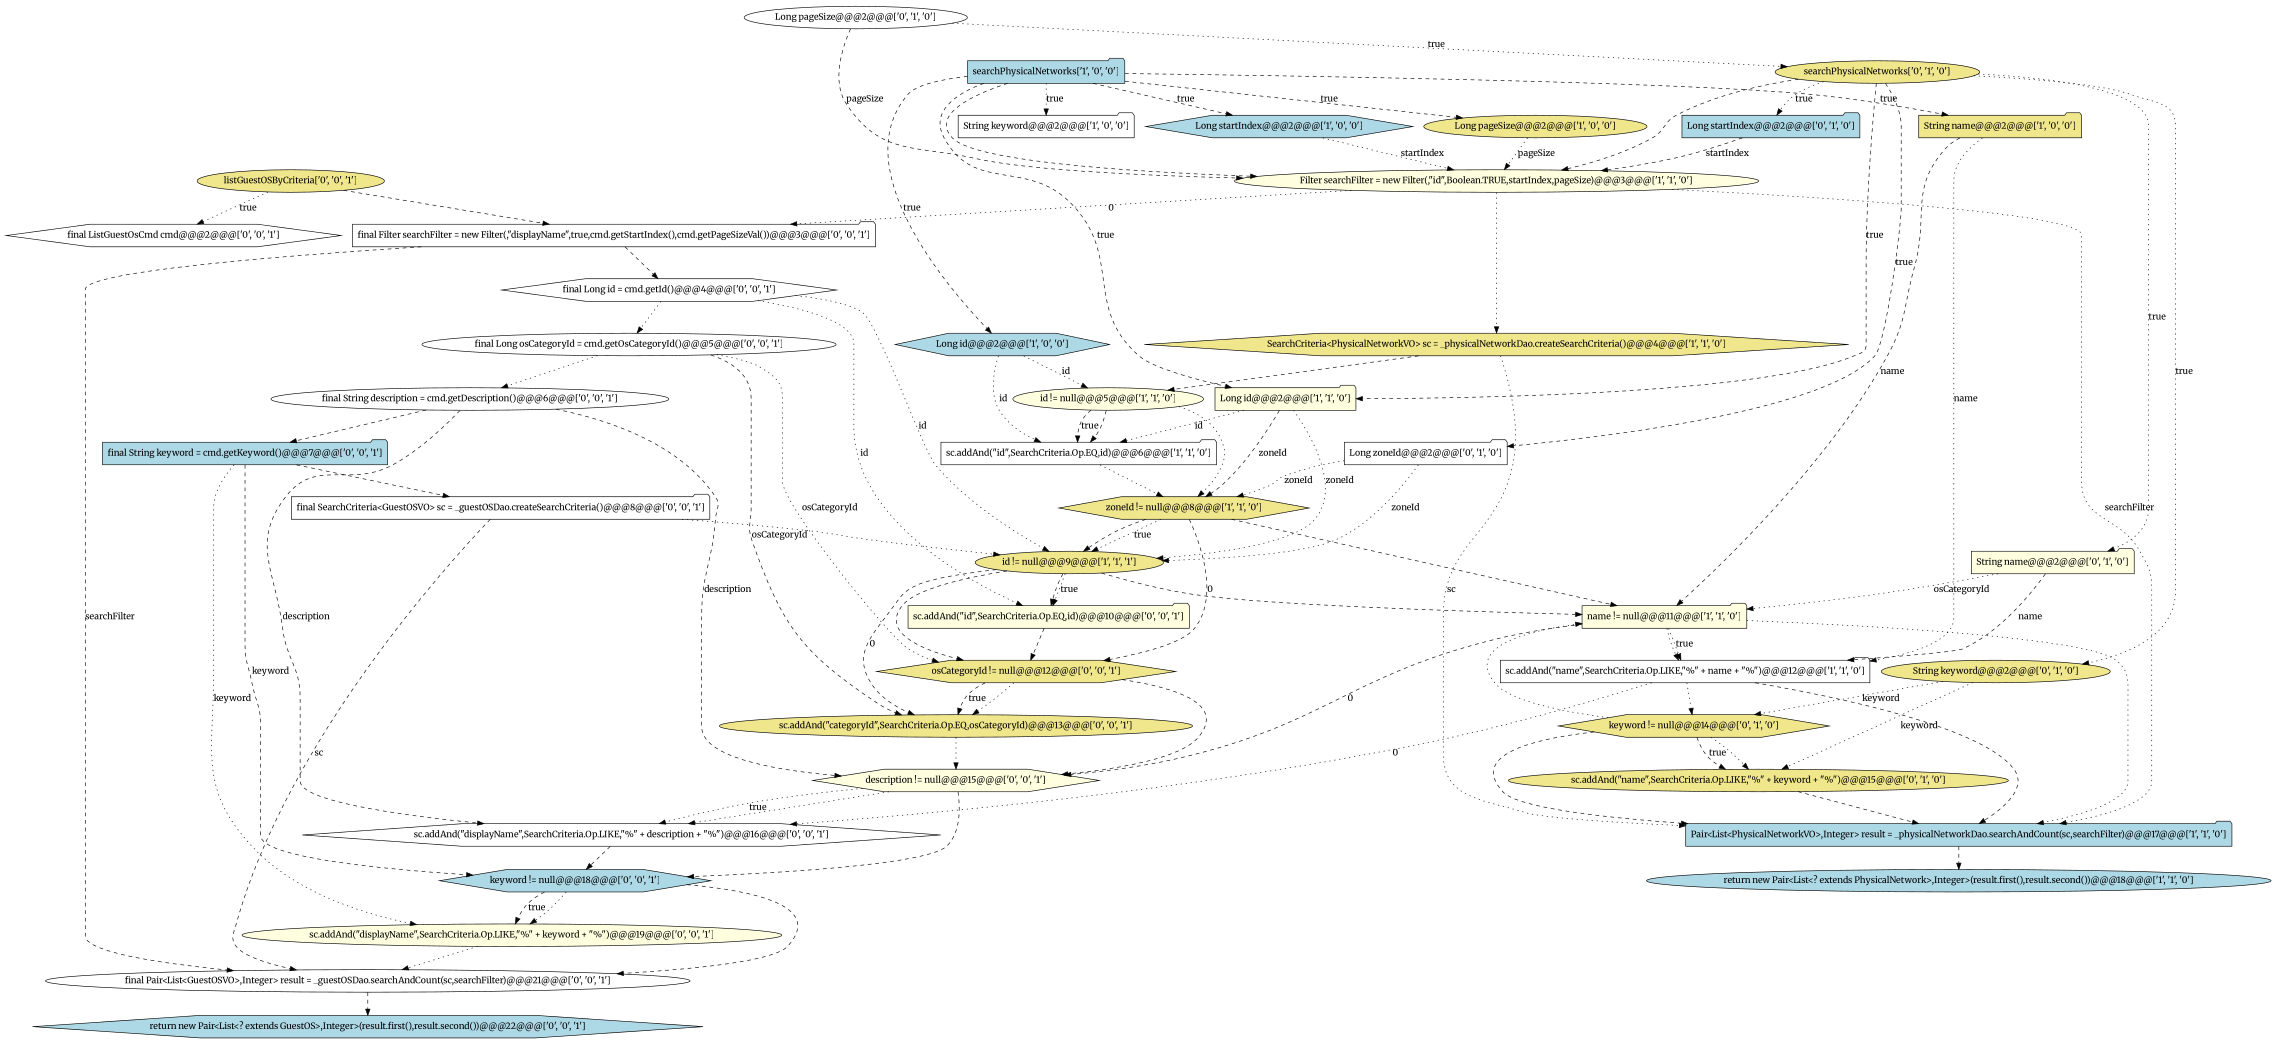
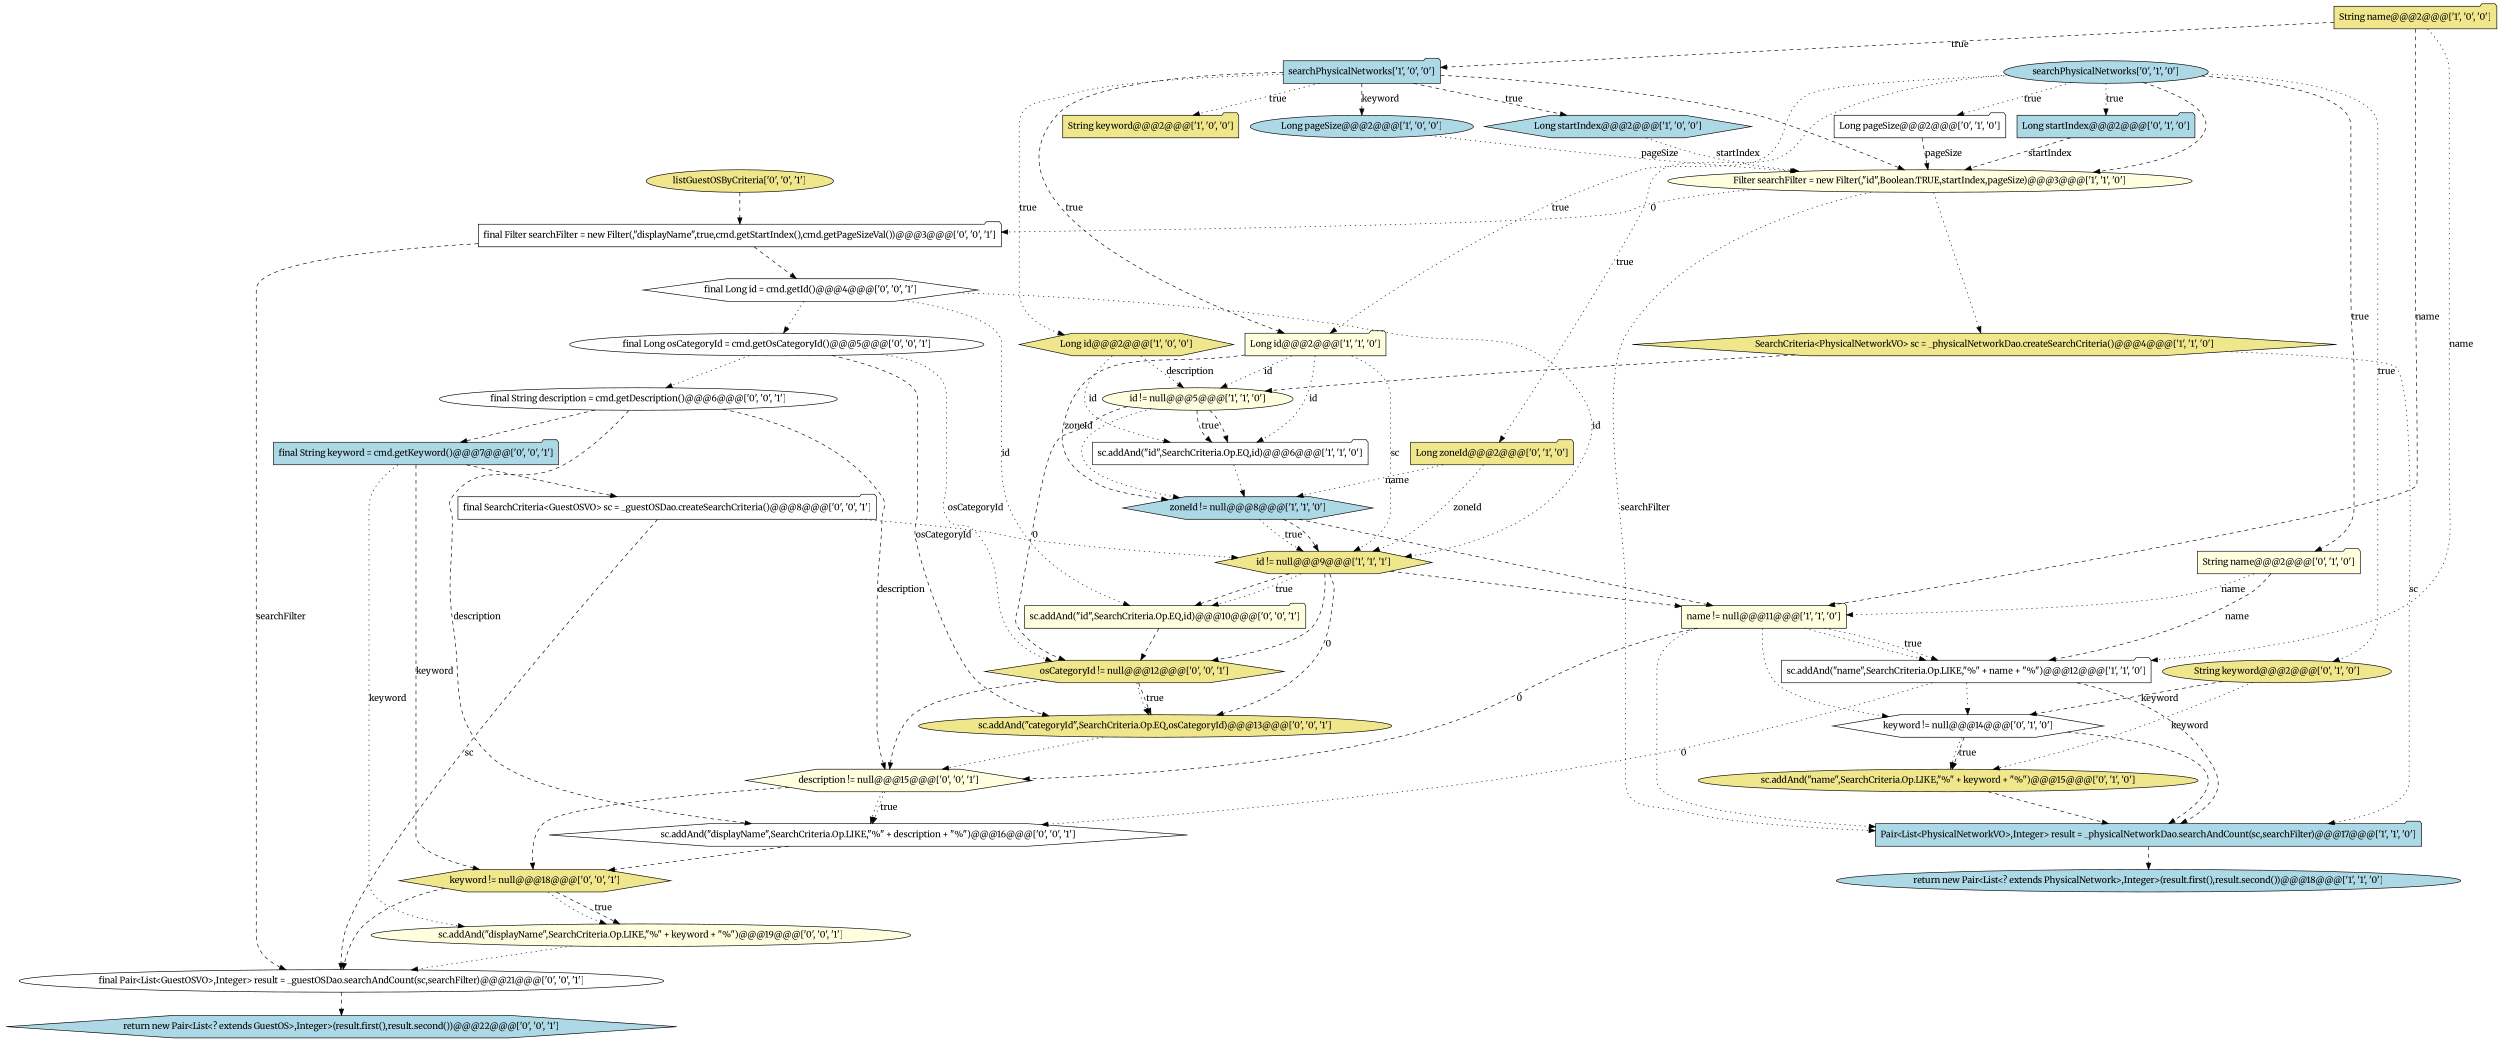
  digraph {
    fontname=Merriweather
    node [fillcolor=white fontname=Merriweather shape=folder style=filled]
    edge [fontname=Merriweather style=dotted]
    n1 [fillcolor=khaki label="String name@@@2@@@['1', '0', '0']"]
    n2 [fillcolor=lightyellow label="name != null@@@11@@@['1', '1', '0']"]
    n3 [label="sc.addAnd(\"name\",SearchCriteria.Op.LIKE,\"%\" + name + \"%\")@@@12@@@['1', '1', '0']"]
    n4 [fillcolor=lightyellow label="description != null@@@15@@@['0', '0', '1']" shape=hexagon]
-   n5 [fillcolor=khaki label="keyword != null@@@14@@@['0', '1', '0']" shape=hexagon]
+   n5 [label="keyword != null@@@14@@@['0', '1', '0']" shape=hexagon]
    n6 [fillcolor=lightblue label="Pair<List<PhysicalNetworkVO>,Integer> result = _physicalNetworkDao.searchAndCount(sc,searchFilter)@@@17@@@['1', '1', '0']"]
    n7 [label="sc.addAnd(\"displayName\",SearchCriteria.Op.LIKE,\"%\" + description + \"%\")@@@16@@@['0', '0', '1']" shape=hexagon]
    n8 [fillcolor=lightyellow label="Long id@@@2@@@['1', '1', '0']"]
-   n9 [fillcolor=khaki label="zoneId != null@@@8@@@['1', '1', '0']" shape=hexagon]
-   n10 [fillcolor=khaki label="id != null@@@9@@@['1', '1', '1']" shape=ellipse]
+   n9 [fillcolor=lightblue label="zoneId != null@@@8@@@['1', '1', '0']" shape=hexagon]
+   n10 [fillcolor=khaki label="id != null@@@9@@@['1', '1', '1']" shape=hexagon]
    n11 [label="sc.addAnd(\"id\",SearchCriteria.Op.EQ,id)@@@6@@@['1', '1', '0']"]
    n12 [fillcolor=lightyellow label="id != null@@@5@@@['1', '1', '0']" shape=ellipse]
    n13 [fillcolor=khaki label="osCategoryId != null@@@12@@@['0', '0', '1']" shape=hexagon]
    n14 [fillcolor=khaki label="sc.addAnd(\"categoryId\",SearchCriteria.Op.EQ,osCategoryId)@@@13@@@['0', '0', '1']" shape=ellipse]
    n15 [fillcolor=lightyellow label="sc.addAnd(\"id\",SearchCriteria.Op.EQ,id)@@@10@@@['0', '0', '1']"]
-   n16 [fillcolor=lightblue label="Long id@@@2@@@['1', '0', '0']" shape=hexagon]
-   n17 [fillcolor=khaki label="searchPhysicalNetworks['0', '1', '0']" shape=ellipse]
+   n16 [fillcolor=khaki label="Long id@@@2@@@['1', '0', '0']" shape=hexagon]
+   n17 [fillcolor=lightblue label="searchPhysicalNetworks['0', '1', '0']" shape=ellipse]
    n18 [fillcolor=lightyellow label="String name@@@2@@@['0', '1', '0']"]
-   n19 [label="Long pageSize@@@2@@@['0', '1', '0']" shape=ellipse]
+   n19 [label="Long pageSize@@@2@@@['0', '1', '0']"]
    n20 [fillcolor=lightblue label="Long startIndex@@@2@@@['0', '1', '0']"]
    n21 [fillcolor=khaki label="String keyword@@@2@@@['0', '1', '0']" shape=ellipse]
    n22 [fillcolor=lightyellow label="Filter searchFilter = new Filter(,\"id\",Boolean.TRUE,startIndex,pageSize)@@@3@@@['1', '1', '0']" shape=ellipse]
-   n23 [label="Long zoneId@@@2@@@['0', '1', '0']"]
+   n23 [fillcolor=khaki label="Long zoneId@@@2@@@['0', '1', '0']"]
    n24 [fillcolor=khaki label="sc.addAnd(\"name\",SearchCriteria.Op.LIKE,\"%\" + keyword + \"%\")@@@15@@@['0', '1', '0']" shape=ellipse]
    n25 [label="final Filter searchFilter = new Filter(,\"displayName\",true,cmd.getStartIndex(),cmd.getPageSizeVal())@@@3@@@['0', '0', '1']"]
    n26 [fillcolor=khaki label="SearchCriteria<PhysicalNetworkVO> sc = _physicalNetworkDao.createSearchCriteria()@@@4@@@['1', '1', '0']" shape=hexagon]
-   n27 [fillcolor=lightblue label="keyword != null@@@18@@@['0', '0', '1']" shape=hexagon]
+   n27 [fillcolor=khaki label="keyword != null@@@18@@@['0', '0', '1']" shape=hexagon]
    n28 [fillcolor=lightblue label="return new Pair<List<? extends PhysicalNetwork>,Integer>(result.first(),result.second())@@@18@@@['1', '1', '0']" shape=ellipse]
    n29 [label="final Long osCategoryId = cmd.getOsCategoryId()@@@5@@@['0', '0', '1']" shape=ellipse]
    n30 [label="final String description = cmd.getDescription()@@@6@@@['0', '0', '1']" shape=ellipse]
    n31 [fillcolor=lightblue label="final String keyword = cmd.getKeyword()@@@7@@@['0', '0', '1']"]
    n32 [label="final SearchCriteria<GuestOSVO> sc = _guestOSDao.createSearchCriteria()@@@8@@@['0', '0', '1']"]
    n33 [label="final Pair<List<GuestOSVO>,Integer> result = _guestOSDao.searchAndCount(sc,searchFilter)@@@21@@@['0', '0', '1']" shape=ellipse]
    n34 [fillcolor=lightblue label="return new Pair<List<? extends GuestOS>,Integer>(result.first(),result.second())@@@22@@@['0', '0', '1']" shape=hexagon]
    n35 [label="final Long id = cmd.getId()@@@4@@@['0', '0', '1']" shape=hexagon]
    n36 [fillcolor=lightyellow label="sc.addAnd(\"displayName\",SearchCriteria.Op.LIKE,\"%\" + keyword + \"%\")@@@19@@@['0', '0', '1']" shape=ellipse]
-   n37 [label="final ListGuestOsCmd cmd@@@2@@@['0', '0', '1']" shape=hexagon]
    n38 [fillcolor=lightblue label="searchPhysicalNetworks['1', '0', '0']"]
-   n39 [fillcolor=khaki label="Long pageSize@@@2@@@['1', '0', '0']" shape=ellipse]
-   n40 [label="String keyword@@@2@@@['1', '0', '0']"]
+   n39 [fillcolor=lightblue label="Long pageSize@@@2@@@['1', '0', '0']" shape=ellipse]
+   n40 [fillcolor=khaki label="String keyword@@@2@@@['1', '0', '0']"]
    n41 [fillcolor=lightblue label="Long startIndex@@@2@@@['1', '0', '0']" shape=hexagon]
    n42 [fillcolor=khaki label="listGuestOSByCriteria['0', '0', '1']" shape=ellipse]
    n1 -> n2 [label=name style=dashed]
    n1 -> n3 [label=name]
    n2 -> n3
    n2 -> n3 [label=true]
    n2 -> n4 [label=0 style=dashed]
-   n5 -> n2
+   n2 -> n5
    n2 -> n6
    n3 -> n5
    n3 -> n6 [style=dashed]
    n3 -> n7 [label=0]
    n4 -> n7
    n4 -> n7 [label=true]
    n4 -> n27 [style=dashed]
    n5 -> n6 [style=dashed]
    n5 -> n24 [label=true style=dashed]
    n5 -> n24
    n6 -> n28 [style=dashed]
    n7 -> n27 [style=dashed]
    n8 -> n9 [label=zoneId style=dashed]
-   n8 -> n10 [label=zoneId]
+   n8 -> n10 [label=sc]
    n8 -> n11 [label=id]
+   n8 -> n12 [label=id]
    n9 -> n2 [style=dashed]
    n9 -> n10 [label=true]
    n9 -> n10 [style=dashed]
-   n9 -> n13 [label=0 style=dashed]
+   n12 -> n13 [label=0 style=dashed]
    n10 -> n2 [style=dashed]
    n10 -> n13 [style=dashed]
    n10 -> n14 [label=0 style=dashed]
    n10 -> n15 [style=dashed]
    n10 -> n15 [label=true]
    n11 -> n9
    n12 -> n9
    n12 -> n11 [label=true style=dashed]
    n12 -> n11 [style=dashed]
    n13 -> n4 [style=dashed]
    n13 -> n14
    n13 -> n14 [label=true style=dashed]
    n14 -> n4
    n15 -> n13 [style=dashed]
    n16 -> n11 [label=id]
-   n16 -> n12 [label=id]
-   n17 -> n8 [label=true style=dashed]
-   n17 -> n18 [label=true]
-   n19 -> n17 [label=true]
+   n16 -> n12 [label=description]
+   n17 -> n8 [label=true]
+   n17 -> n18 [label=true style=dashed]
+   n17 -> n19 [label=true]
    n17 -> n20 [label=true]
    n17 -> n21 [label=true]
    n17 -> n22 [style=dashed]
-   n17 -> n23 [label=true style=dashed]
-   n18 -> n2 [label=osCategoryId]
+   n17 -> n23 [label=true]
+   n18 -> n2 [label=name]
    n18 -> n3 [label=name style=dashed]
    n19 -> n22 [label=pageSize style=dashed]
    n20 -> n22 [label=startIndex style=dashed]
-   n21 -> n5 [label=keyword]
+   n21 -> n5 [label=keyword style=dashed]
    n21 -> n24 [label=keyword]
    n22 -> n6 [label=searchFilter]
    n22 -> n25 [label=0]
    n22 -> n26
-   n23 -> n9 [label=zoneId]
+   n23 -> n9 [label=name]
    n23 -> n10 [label=zoneId]
    n24 -> n6 [style=dashed]
    n25 -> n33 [label=searchFilter style=dashed]
    n25 -> n35 [style=dashed]
    n26 -> n6 [label=sc]
    n26 -> n12 [style=dashed]
    n27 -> n33 [style=dashed]
    n27 -> n36 [label=true style=dashed]
    n27 -> n36
    n29 -> n13 [label=osCategoryId]
    n29 -> n14 [label=osCategoryId style=dashed]
    n29 -> n30
    n30 -> n4 [label=description style=dashed]
    n30 -> n7 [label=description style=dashed]
    n30 -> n31 [style=dashed]
    n31 -> n27 [label=keyword style=dashed]
    n31 -> n32 [style=dashed]
    n31 -> n36 [label=keyword]
    n32 -> n10
    n32 -> n33 [label=sc style=dashed]
    n33 -> n34 [style=dashed]
    n35 -> n10 [label=id]
    n35 -> n15 [label=id]
    n35 -> n29
    n36 -> n33
-   n38 -> n1 [label=true style=dashed]
+   n1 -> n38 [label=true style=dashed]
    n38 -> n8 [label=true style=dashed]
-   n38 -> n16 [label=true style=dashed]
+   n38 -> n16 [label=true]
    n38 -> n22 [style=dashed]
-   n38 -> n39 [label=true style=dashed]
+   n38 -> n39 [label=keyword style=dashed]
    n38 -> n40 [label=true]
    n38 -> n41 [label=true style=dashed]
    n39 -> n22 [label=pageSize]
    n41 -> n22 [label=startIndex]
    n42 -> n25 [style=dashed]
-   n42 -> n37 [label=true]
  }
